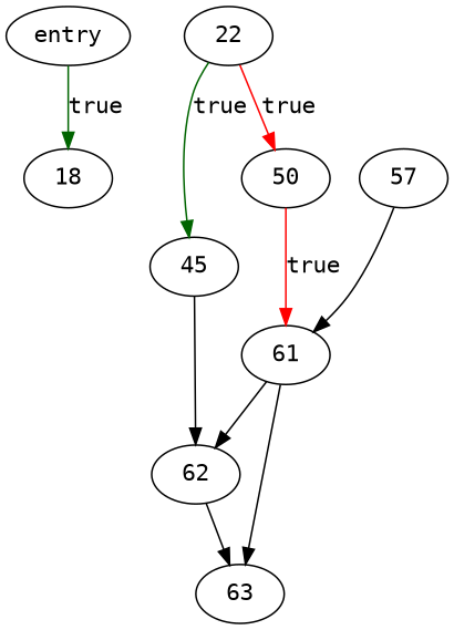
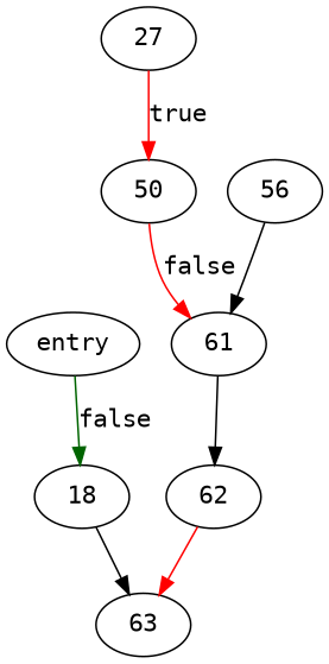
  digraph {
    fontname="DejaVu Sans Mono"
    node [fontname="DejaVu Sans Mono"]
    edge [fontname="DejaVu Sans Mono"]
    n1 [label=entry]
    18
    63
-   22
-   45
+   22 [label=27]
    50
    62
    61
-   56 [label=57]
-   n1 -> 18 [color=darkgreen label=true]
-   61 -> 63
-   22 -> 45 [color=darkgreen label=true]
+   56
+   n1 -> 18 [color=darkgreen label=false]
+   18 -> 63
    22 -> 50 [color=red label=true]
-   45 -> 62
-   50 -> 61 [color=red label=true]
-   62 -> 63
+   50 -> 61 [color=red label=false]
+   62 -> 63 [color=red]
    61 -> 62
    56 -> 61
  }
